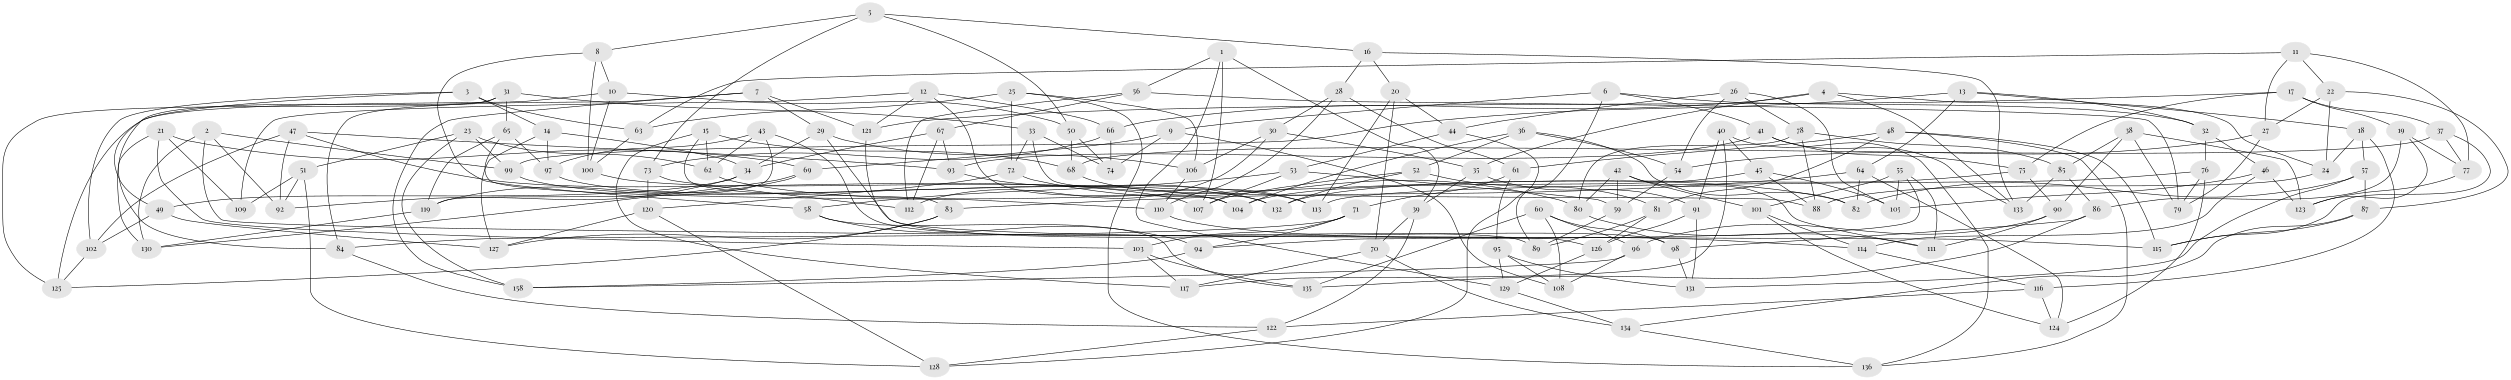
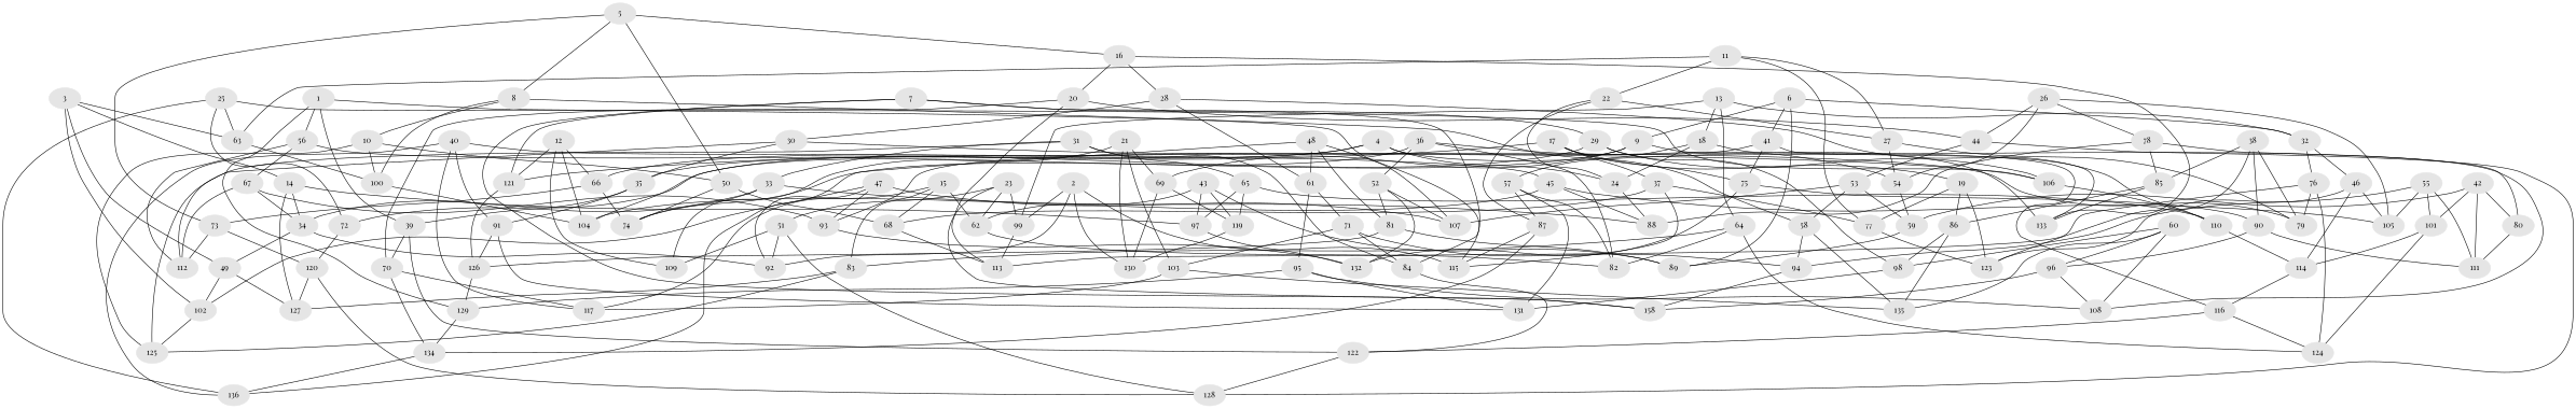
  graph {
    fontname="Playfair Display"
    node [color=gray90 fontname="Playfair Display" style=filled]
    edge [fontname="Playfair Display"]
    1
    39
    56
    107
    129
    70
    122
    79
    112
    67
    134
    2
    92
    99
    115
    130
    113
    3
    14
    49
    63
    102
    34
    97
    127
    100
    125
    4
    24
    35
    66
    133
    88
    91
    73
    74
    5
    8
    16
    50
    10
    58
    20
    28
    68
    120
    6
    9
    32
    41
    89
    69
    108
    46
    76
    75
    93
    7
    29
    84
    n61 [label=158]
    121
    106
    98
    126
    94
    135
    104
    119
    11
    22
    27
    77
    87
    54
    123
    12
    109
    13
    18
    64
    57
    116
    83
    82
    124
    132
    15
    62
    117
    44
    30
    61
    110
    17
    19
    37
    86
    90
    131
    53
    128
    21
    103
    23
    51
    25
    72
    136
    80
    26
    78
    105
    59
    85
    71
    95
    114
    31
    33
    65
    36
    52
    81
    38
    111
    96
    40
    45
    42
    101
    43
    47
    48
    55
    60
    1 -- 39
    1 -- 56
    1 -- 107
    1 -- 129
    39 -- 70
    39 -- 122
    56 -- 79
    56 -- 112
    56 -- 67
    129 -- 134
    70 -- 134
    70 -- 117
    122 -- 128
    67 -- 112
    67 -- 34
    67 -- 93
    134 -- 136
    2 -- 92
    2 -- 99
    2 -- 115
    2 -- 130
    99 -- 113
    3 -- 14
    3 -- 49
    3 -- 63
    3 -- 102
    14 -- 34
    14 -- 97
    14 -- 127
    49 -- 102
    49 -- 127
    63 -- 100
    102 -- 125
    34 -- 92
    34 -- 49
    97 -- 132
    100 -- 104
    4 -- 24
    4 -- 35
    4 -- 66
    4 -- 133
    24 -- 88
    35 -- 39
    35 -- 91
    66 -- 73
    66 -- 74
    91 -- 126
    91 -- 131
    73 -- 112
    73 -- 120
    5 -- 73
    5 -- 8
    5 -- 16
    5 -- 50
    8 -- 100
    8 -- 10
    8 -- 58
    16 -- 133
    16 -- 20
    16 -- 28
    50 -- 74
    50 -- 68
    10 -- 100
    10 -- 125
    10 -- 50
    58 -- 94
    58 -- 135
    20 -- 70
    20 -- 113
    20 -- 44
    28 -- 30
    28 -- 61
    28 -- 110
    68 -- 113
    120 -- 127
    120 -- 128
    6 -- 9
    6 -- 32
    6 -- 41
    6 -- 89
    9 -- 74
    9 -- 69
    9 -- 108
    32 -- 46
    32 -- 76
    41 -- 133
    41 -- 75
    41 -- 93
    69 -- 130
    69 -- 119
    46 -- 123
    46 -- 105
    46 -- 114
    76 -- 79
    76 -- 113
    76 -- 124
    75 -- 132
    75 -- 90
    93 -- 132
    7 -- 29
    7 -- 84
    7 -- n61
    7 -- 121
    29 -- 34
    29 -- 106
    29 -- 98
    84 -- 122
    121 -- 126
    106 -- 110
    98 -- 131
    126 -- 129
    94 -- n61
    119 -- 130
    11 -- 63
    11 -- 22
    11 -- 27
    11 -- 77
    22 -- 24
    22 -- 27
    22 -- 87
    27 -- 79
    27 -- 54
    77 -- 123
    87 -- 134
    87 -- 115
    54 -- 59
    12 -- 66
    12 -- 121
    12 -- 104
    12 -- 109
    13 -- 99
    13 -- 32
    13 -- 18
    13 -- 64
    18 -- 24
    18 -- 57
    18 -- 116
    64 -- 83
    64 -- 82
    64 -- 124
    57 -- 87
    57 -- 82
    57 -- 131
    116 -- 122
    116 -- 124
    83 -- 127
    83 -- 125
    15 -- 68
    15 -- 83
    15 -- 62
    15 -- 117
    62 -- 82
    44 -- 53
    44 -- 128
    30 -- 112
    30 -- 35
    30 -- 106
    61 -- 71
    61 -- 95
    110 -- 114
    17 -- 75
    17 -- 121
    17 -- 19
    17 -- 37
    19 -- 77
    19 -- 123
    19 -- 86
    37 -- 115
    37 -- 68
    37 -- 77
    86 -- 98
    86 -- 135
    90 -- 111
    90 -- 96
    53 -- 107
    53 -- 58
    53 -- 59
    21 -- 130
    21 -- 69
    21 -- 109
    21 -- 103
    103 -- 135
    103 -- 117
    23 -- 99
    23 -- n61
    23 -- 62
    23 -- 51
    51 -- 92
    51 -- 109
    51 -- 128
    25 -- 63
    25 -- 106
    25 -- 72
    25 -- 136
    72 -- 120
-   72 -- 80
    80 -- 111
    26 -- 54
    26 -- 44
    26 -- 78
    26 -- 105
    78 -- 88
    78 -- 80
    78 -- 85
    59 -- 89
    85 -- 133
    85 -- 86
    71 -- 84
    71 -- 94
    71 -- 103
    95 -- 129
    95 -- 108
    95 -- 131
    114 -- 116
    31 -- 125
    31 -- 84
    31 -- 33
    31 -- 65
    33 -- 88
    33 -- 74
    33 -- 72
    65 -- 97
    65 -- 119
    65 -- 110
    36 -- 104
    36 -- 54
    36 -- 82
    36 -- 52
    52 -- 107
    52 -- 132
    52 -- 81
    81 -- 89
    81 -- 126
    38 -- 79
    38 -- 123
    38 -- 90
    38 -- 85
    96 -- 108
    96 -- n61
    40 -- 91
    40 -- 117
    40 -- 136
    40 -- 45
    45 -- 88
    45 -- 104
    45 -- 105
    42 -- 80
    42 -- 59
    42 -- 111
    42 -- 101
    101 -- 124
    101 -- 114
    43 -- 97
    43 -- 89
    43 -- 119
    43 -- 62
    47 -- 107
    47 -- 92
    47 -- 102
    47 -- 93
    48 -- 115
    48 -- 61
    48 -- 136
    48 -- 81
    55 -- 94
    55 -- 105
    55 -- 111
    55 -- 101
    60 -- 108
    60 -- 98
    60 -- 135
    60 -- 96
  }
